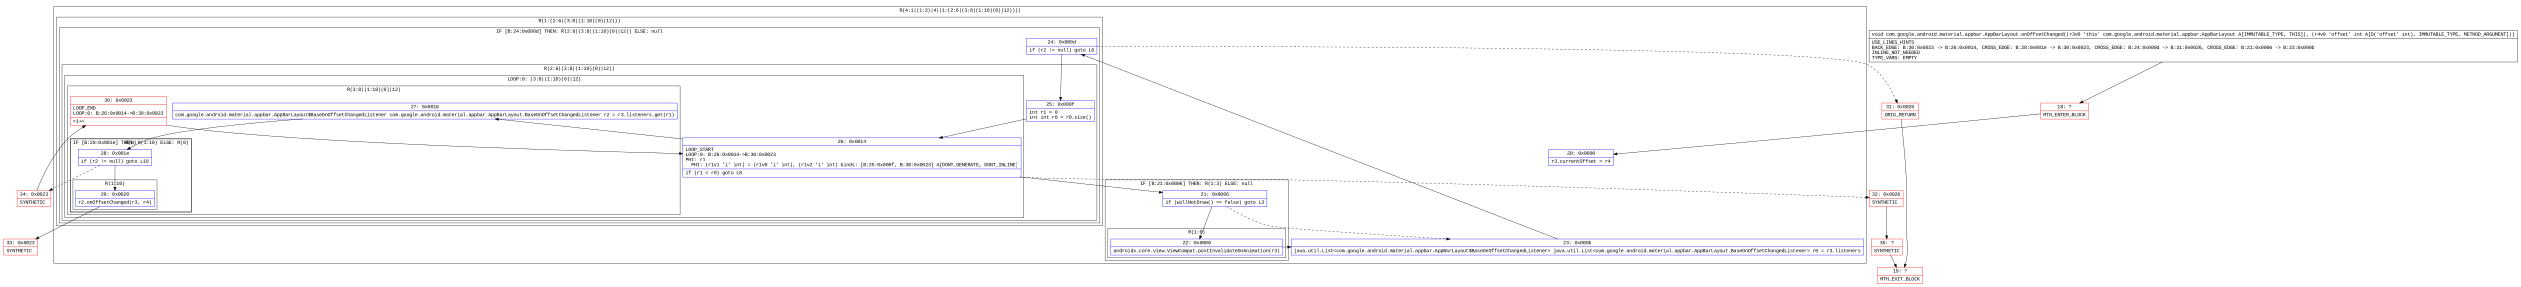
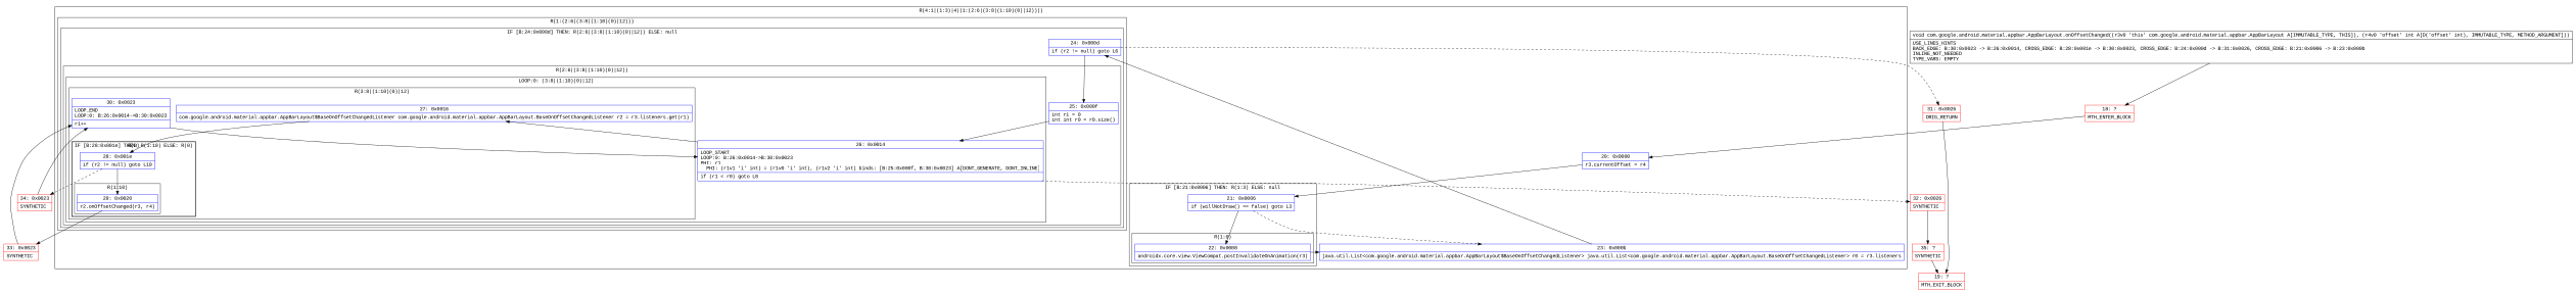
  digraph {
    fontname="Liberation Mono"
    node [color=blue fontname="Liberation Mono" shape=record]
    edge [fontname="Liberation Mono"]
    n1 [label="{22\:\ 0x0008|androidx.core.view.ViewCompat.postInvalidateOnAnimation(r3)\l}"]
    n2 [label="{21\:\ 0x0006|if (willNotDraw() == false) goto L3\l}"]
    n3 [label="{29\:\ 0x0020|r2.onOffsetChanged(r3, r4)\l}"]
    n4 [label="{28\:\ 0x001e|if (r2 != null) goto L10\l}"]
    n5 [label="{27\:\ 0x0016|com.google.android.material.appbar.AppBarLayout$BaseOnOffsetChangedListener com.google.android.material.appbar.AppBarLayout.BaseOnOffsetChangedListener r2 = r3.listeners.get(r1)\l}"]
-   n6 [color=red label="{30\:\ 0x0023|LOOP_END\lLOOP:0: B:26:0x0014\-\>B:30:0x0023\l|r1++\l}"]
+   n6 [label="{30\:\ 0x0023|LOOP_END\lLOOP:0: B:26:0x0014\-\>B:30:0x0023\l|r1++\l}"]
    n7 [label="{26\:\ 0x0014|LOOP_START\lLOOP:0: B:26:0x0014\-\>B:30:0x0023\lPHI: r1 \l  PHI: (r1v1 'i' int) = (r1v0 'i' int), (r1v2 'i' int) binds: [B:25:0x000f, B:30:0x0023] A[DONT_GENERATE, DONT_INLINE]\l|if (r1 \< r0) goto L8\l}"]
    n8 [label="{25\:\ 0x000f|int r1 = 0\lint int r0 = r0.size()\l}"]
    n9 [label="{24\:\ 0x000d|if (r2 != null) goto L6\l}"]
    n10 [label="{20\:\ 0x0000|r3.currentOffset = r4\l}"]
    n11 [label="{23\:\ 0x000b|java.util.List\<com.google.android.material.appbar.AppBarLayout$BaseOnOffsetChangedListener\> java.util.List\<com.google.android.material.appbar.AppBarLayout.BaseOnOffsetChangedListener\> r0 = r3.listeners\l}"]
    n12 [color=red label="{33\:\ 0x0023|SYNTHETIC\l}"]
    n13 [color=red label="{34\:\ 0x0023|SYNTHETIC\l}"]
    n14 [color=red label="{32\:\ 0x0026|SYNTHETIC\l}"]
    n15 [color=red label="{31\:\ 0x0026|ORIG_RETURN\l}"]
    n16 [color=red label="{19\:\ ?|MTH_EXIT_BLOCK\l}"]
    n17 [color=red label="{35\:\ ?|SYNTHETIC\l}"]
    n18 [color=red label="{18\:\ ?|MTH_ENTER_BLOCK\l}"]
    n19 [label="{void com.google.android.material.appbar.AppBarLayout.onOffsetChanged((r3v0 'this' com.google.android.material.appbar.AppBarLayout A[IMMUTABLE_TYPE, THIS]), (r4v0 'offset' int A[D('offset' int), IMMUTABLE_TYPE, METHOD_ARGUMENT]))  | USE_LINES_HINTS\lBACK_EDGE: B:30:0x0023 \-\> B:26:0x0014, CROSS_EDGE: B:28:0x001e \-\> B:30:0x0023, CROSS_EDGE: B:24:0x000d \-\> B:31:0x0026, CROSS_EDGE: B:21:0x0006 \-\> B:23:0x000b\lINLINE_NOT_NEEDED\lTYPE_VARS: EMPTY\l}" color=""]
    subgraph cluster_1 {
      label="R(4:1|(1:3)|4|(1:(2:6|(3:8|(1:10)(0)|12))))"
      n10
      n11
      subgraph cluster_2 {
        label="IF [B:21:0x0006] THEN: R(1:3) ELSE: null"
        n2
        subgraph cluster_3 {
          label="R(1:0)"
          n1
        }
      }
      subgraph cluster_4 {
        label="R(1:(2:6|(3:8|(1:10)(0)|12)))"
        subgraph cluster_5 {
          label="IF [B:24:0x000d] THEN: R(2:6|(3:8|(1:10)(0)|12)) ELSE: null"
          n9
          subgraph cluster_6 {
            label="R(2:6|(3:8|(1:10)(0)|12))"
            n8
            subgraph cluster_7 {
              label="LOOP:0: (3:8|(1:10)(0)|12)"
              n7
              subgraph cluster_8 {
                label="R(3:8|(1:10)(0)|12)"
                n5
                n6
                subgraph cluster_9 {
                  label="IF [B:28:0x001e] THEN: R(1:10) ELSE: R(0)"
                  n4
                  subgraph cluster_10 {
                    label="R(1:10)"
                    n3
                  }
                  subgraph cluster_11 {
                    label="R(0)"
                  }
                }
              }
            }
          }
        }
      }
    }
    n1 -> n11
    n2 -> n1
    n2 -> n11 [style=dashed]
    n3 -> n12
    n4 -> n3
    n4 -> n13 [style=dashed]
    n5 -> n4
    n6 -> n7
    n7 -> n5
    n7 -> n14 [style=dashed]
    n8 -> n7
    n9 -> n8
    n9 -> n15 [style=dashed]
-   n7 -> n2
+   n10 -> n2
    n11 -> n9
+   n12 -> n6
    n13 -> n6
    n14 -> n17
    n15 -> n16
    n17 -> n16
    n18 -> n10
    n19 -> n18
  }
